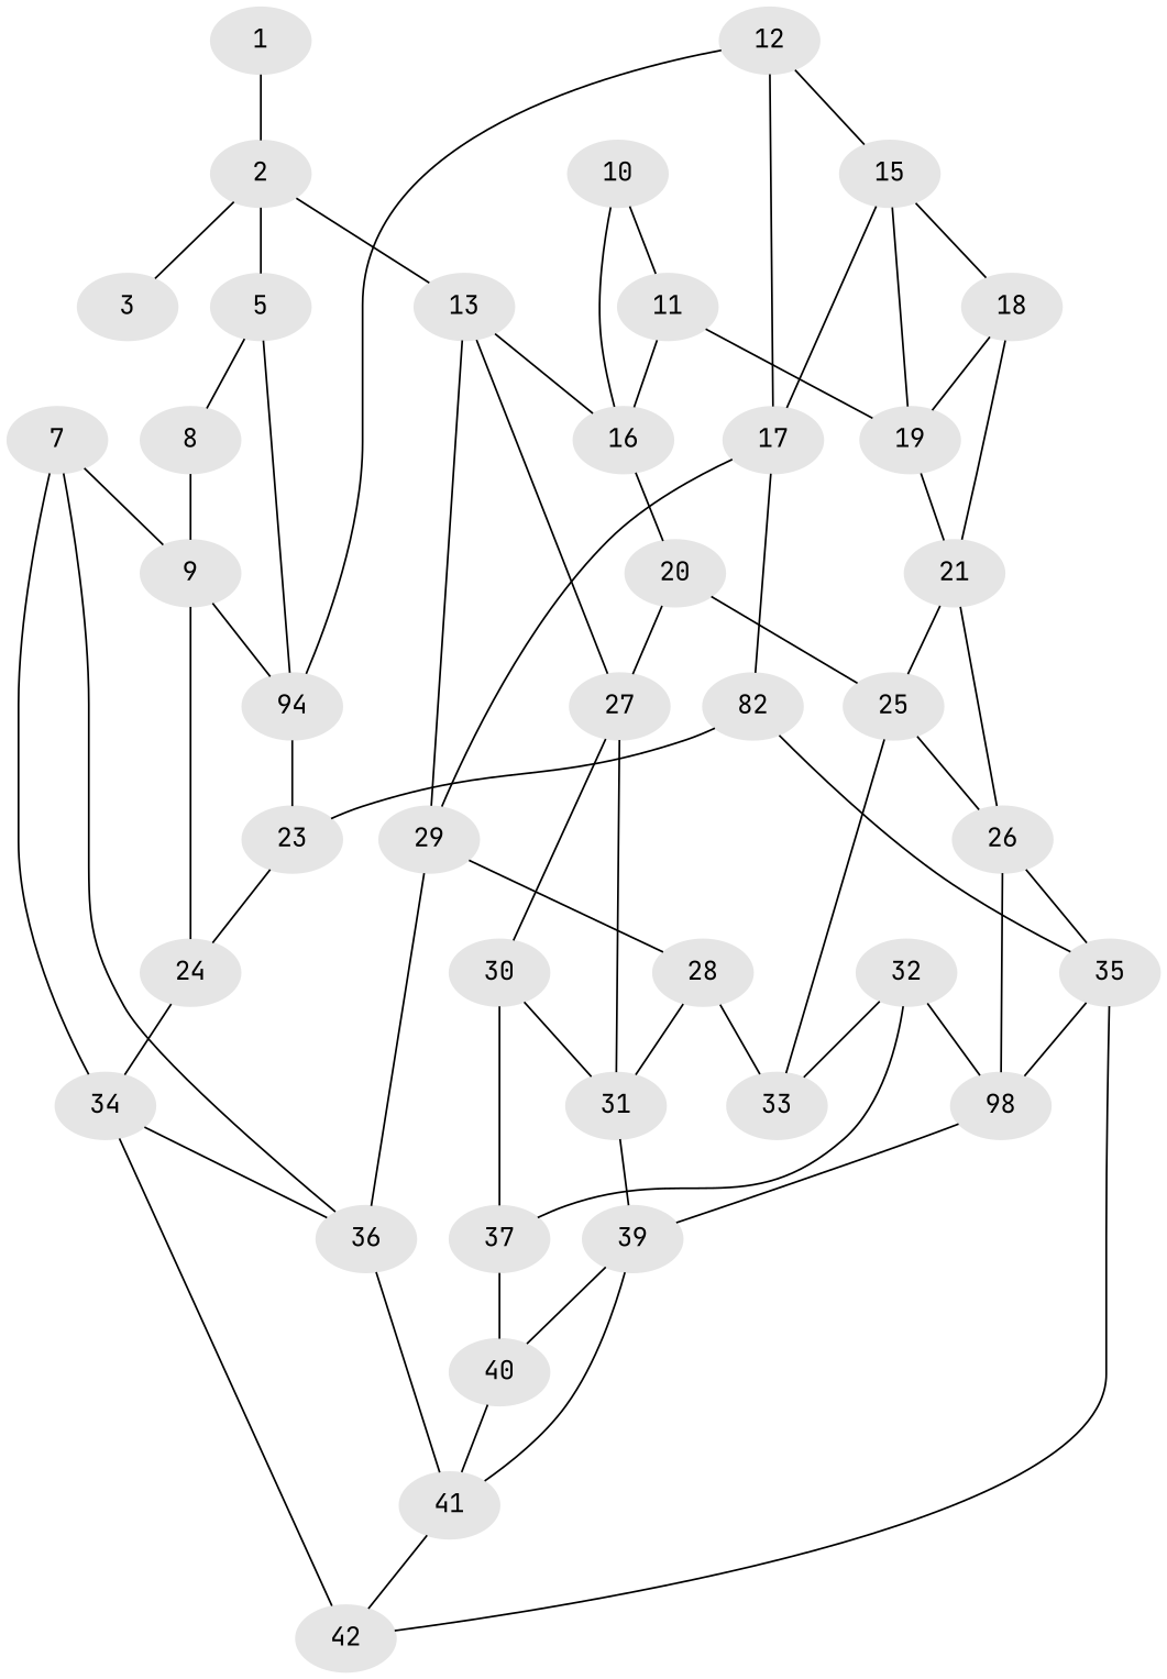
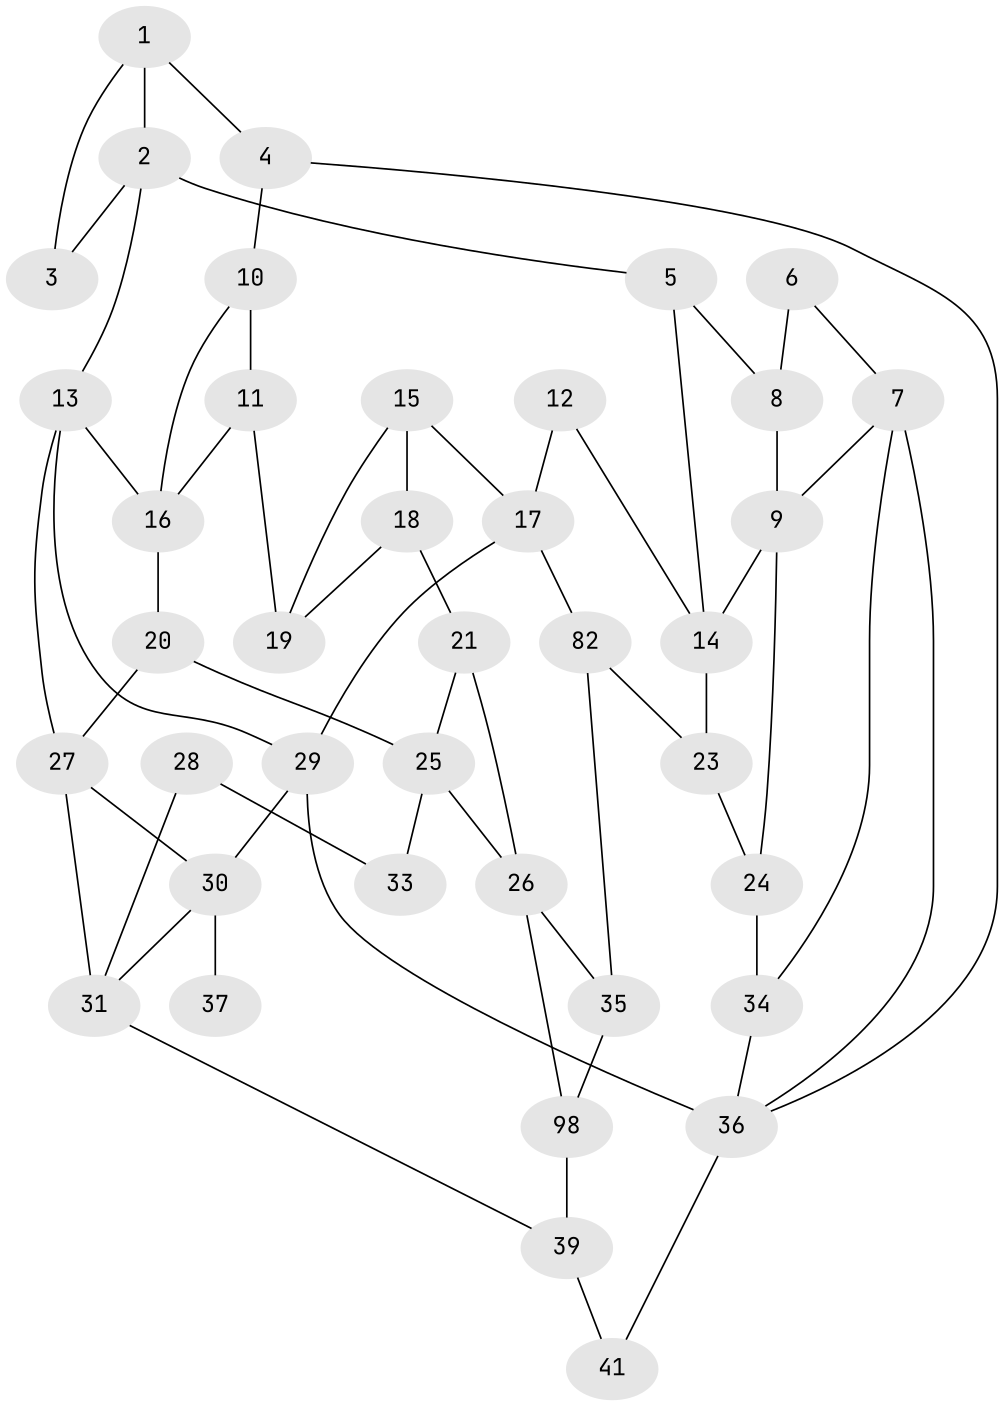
  graph {
    fontname="JetBrains Mono"
    node [color=gray90 fontname="JetBrains Mono" style=filled]
    edge [fontname="JetBrains Mono" weight=1.0]
    1
    2
    3
+   4
    5
    13
    10
    36
    8
-   14 [label=94]
+   14
    11
    16
    41
    9
    23
+   6
    7
    34
    24
-   42
    19
    20
    21
    12
    15
    17
    18
    29
    n29 [label=82]
    27
    30
    31
    25
    35
    26
    33
    n37 [label=98]
    39
    37
    28
-   40
-   32
    1 -- 2
+   1 -- 3
+   1 -- 4
    2 -- 3
    2 -- 5
    2 -- 13
+   4 -- 10
+   4 -- 36
    5 -- 8
    5 -- 14
    13 -- 16
    13 -- 29
    13 -- 27
    10 -- 11
    10 -- 16
    36 -- 41
    8 -- 9
    14 -- 23
    11 -- 16
    11 -- 19
    16 -- 20
-   41 -- 42
    9 -- 14
    9 -- 24
    23 -- 24
+   6 -- 8 [weight=2.0]
+   6 -- 7
    7 -- 36
    7 -- 9
    7 -- 34
    34 -- 36
-   34 -- 42 [weight=2.0]
    24 -- 34
-   19 -- 21
    20 -- 27
    20 -- 25
    21 -- 25
    21 -- 26
    12 -- 14
-   12 -- 15
    12 -- 17
    15 -- 19
    15 -- 17
    15 -- 18
    17 -- 29
    17 -- n29
    18 -- 19
    18 -- 21
    29 -- 36 [weight=2.0]
-   29 -- 28
+   29 -- 30
    n29 -- 23
    n29 -- 35
    27 -- 30
    27 -- 31
    30 -- 31
    30 -- 37
    31 -- 39
    25 -- 26
    25 -- 33
-   35 -- 42
    35 -- n37
    26 -- 35
    26 -- n37
    n37 -- 39
    39 -- 41
-   39 -- 40
-   37 -- 40 [weight=2.0]
    28 -- 31
    28 -- 33 [weight=2.0]
-   40 -- 41
-   32 -- 33
-   32 -- n37
-   32 -- 37
  }
